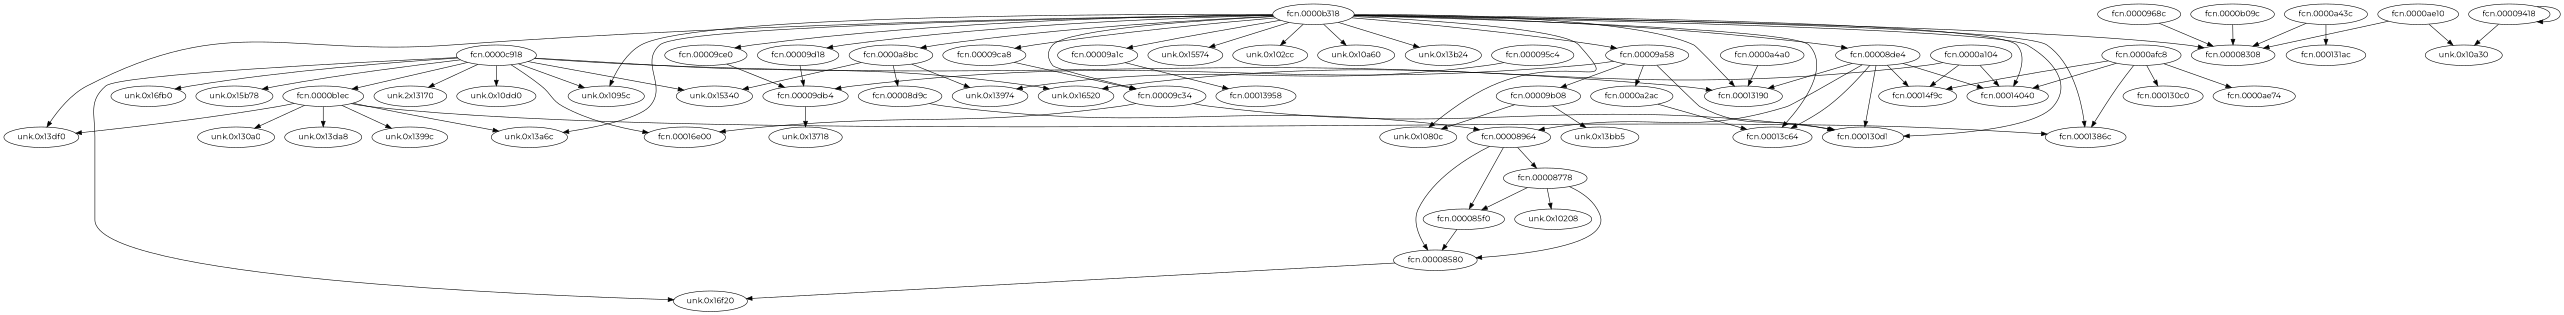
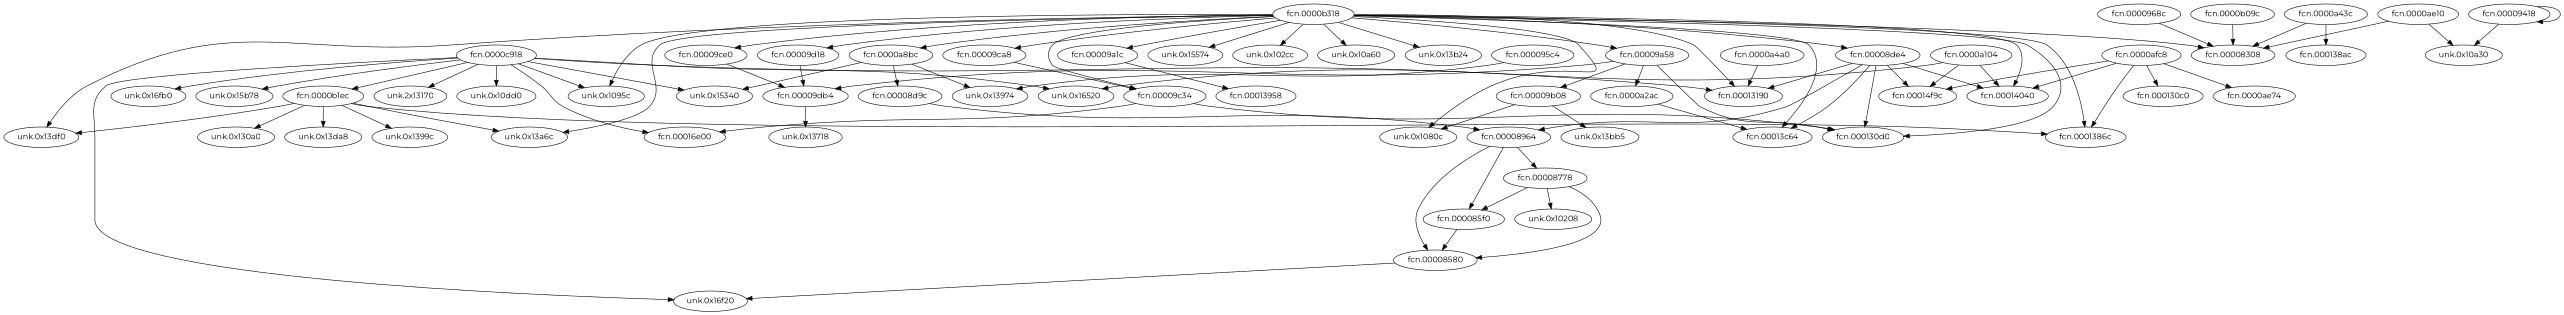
  digraph {
    fontname=Montserrat
    node [fontname=Montserrat]
    edge [fontname=Montserrat]
    n1 [label="fcn.00008580"]
    n2 [label="unk.0x16f20"]
    n3 [label="fcn.000085f0"]
    n4 [label="fcn.00008778"]
    n5 [label="unk.0x10208"]
    n6 [label="fcn.00008964"]
    n7 [label="fcn.00009418"]
    n8 [label="unk.0x10a30"]
    n9 [label="fcn.00009b08"]
    n10 [label="unk.0x1080c"]
    n11 [label="unk.0x13bb5"]
    n12 [label="fcn.0000a2ac"]
    n13 [label="fcn.00013c64"]
    n14 [label="fcn.00009db4"]
    n15 [label="unk.0x13718"]
    n16 [label="fcn.00009c34"]
    n17 [label="fcn.00016e00"]
-   n18 [label="fcn.000130d1"]
+   n18 [label="fcn.000130d0"]
    n19 [label="fcn.00009ce0"]
    n20 [label="fcn.00009d18"]
    n21 [label="fcn.000095c4"]
    n22 [label="unk.0x13974"]
    n23 [label="fcn.0000a4a0"]
    n24 [label="fcn.00013190"]
    n25 [label="fcn.00008d9c"]
    n26 [label="fcn.0000a8bc"]
    n27 [label="unk.0x15340"]
    n28 [label="fcn.00009ca8"]
    n29 [label="fcn.00009a58"]
    n30 [label="fcn.00009a1c"]
    n31 [label="fcn.00013958"]
    n32 [label="fcn.00008de4"]
    n33 [label="fcn.00014040"]
    n34 [label="fcn.00014f9c"]
    n35 [label="fcn.0000b1ec"]
    n36 [label="unk.0x1399c"]
    n37 [label="unk.0x130a0"]
    n38 [label="fcn.0001386c"]
    n39 [label="unk.0x13df0"]
    n40 [label="unk.0x13da8"]
    n41 [label="unk.0x13a6c"]
    n42 [label="fcn.0000968c"]
    n43 [label="fcn.00008308"]
    n44 [label="fcn.0000ae10"]
-   n45 [label="fcn.000131ac"]
+   n45 [label="fcn.000138ac"]
    n46 [label="fcn.0000b09c"]
    n47 [label="fcn.0000afc8"]
    n48 [label="fcn.000130c0"]
    n49 [label="fcn.0000ae74"]
    n50 [label="fcn.0000a43c"]
    n51 [label="fcn.0000b318"]
    n52 [label="unk.0x1095c"]
    n53 [label="unk.0x15574"]
    n54 [label="unk.0x102cc"]
    n55 [label="unk.0x10a60"]
    n56 [label="unk.0x13b24"]
    n57 [label="fcn.0000a104"]
    n58 [label="unk.0x16520"]
    n59 [label="fcn.0000c918"]
    n60 [label="unk.2x13170"]
    n61 [label="unk.0x10dd0"]
    n62 [label="unk.0x16fb0"]
    n63 [label="unk.0x15b78"]
    n1 -> n2
    n3 -> n1
    n4 -> n1
    n4 -> n3
    n4 -> n5
    n6 -> n1
    n6 -> n3
    n6 -> n4
    n7 -> n7
    n7 -> n8
    n9 -> n10
    n9 -> n11
    n12 -> n13
    n14 -> n15
    n16 -> n17
    n16 -> n18
    n19 -> n14
    n20 -> n14
    n21 -> n22
    n23 -> n24
    n25 -> n6
    n26 -> n22
    n26 -> n25
    n26 -> n27
    n28 -> n16
    n29 -> n9
    n29 -> n12
    n29 -> n14
    n29 -> n18
    n30 -> n31
    n32 -> n6
    n32 -> n13
    n32 -> n18
    n32 -> n24
    n32 -> n33
    n32 -> n34
    n35 -> n36
    n35 -> n37
    n35 -> n38
    n35 -> n39
    n35 -> n40
    n35 -> n41
    n42 -> n43
    n44 -> n8
    n44 -> n43
    n46 -> n43
    n47 -> n33
    n47 -> n34
    n47 -> n38
    n47 -> n48
    n47 -> n49
    n50 -> n43
    n50 -> n45
    n51 -> n10
    n51 -> n13
    n51 -> n16
    n51 -> n18
    n51 -> n19
    n51 -> n20
    n51 -> n24
    n51 -> n26
    n51 -> n28
    n51 -> n29
    n51 -> n30
    n51 -> n32
    n51 -> n33
    n51 -> n38
    n51 -> n39
    n51 -> n41
    n51 -> n43
    n51 -> n52
    n51 -> n53
    n51 -> n54
    n51 -> n55
    n51 -> n56
    n57 -> n33
    n57 -> n34
    n57 -> n58
    n59 -> n2
    n59 -> n17
    n59 -> n24
    n59 -> n27
    n59 -> n35
    n59 -> n52
    n59 -> n58
    n59 -> n60
    n59 -> n61
    n59 -> n62
    n59 -> n63
  }
